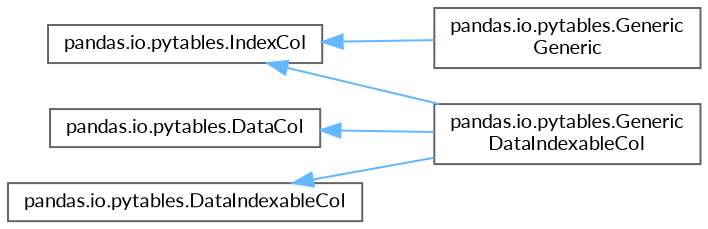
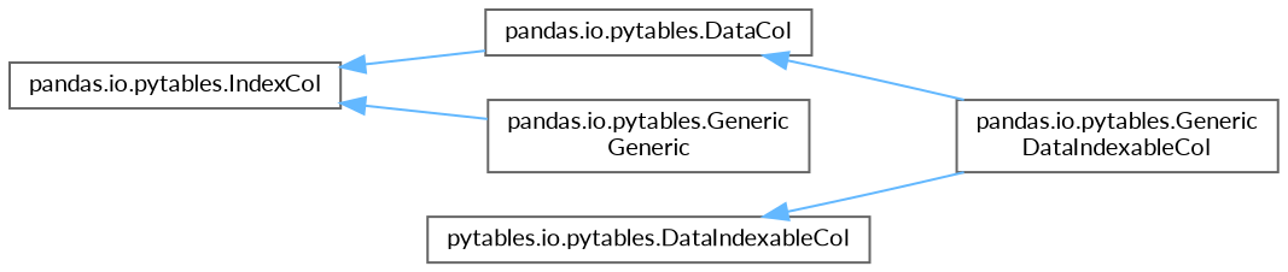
  digraph {
    fontname=Lato
    rankdir=LR
    node [color=grey40 fillcolor=white fontname=Lato fontsize=10 shape=box style=filled]
    edge [color=steelblue1 dir=back fontname=Lato fontsize=10 labelfontname=Helvetica labelfontsize=10 style=solid]
    n1 [height=0.2 label="pandas.io.pytables.IndexCol" width=0.4]
    n2 [height=0.2 label="pandas.io.pytables.DataCol" width=0.4]
    n3 [height=0.2 label="pandas.io.pytables.Generic\lGeneric" width=0.4]
    n4 [height=0.2 label="pandas.io.pytables.Generic\lDataIndexableCol" width=0.4]
-   n5 [height=0.2 label="pandas.io.pytables.DataIndexableCol" width=0.4]
-   n1 -> n4
+   n5 [height=0.2 label="pytables.io.pytables.DataIndexableCol" width=0.4]
+   n1 -> n2
    n1 -> n3
    n2 -> n4
    n5 -> n4
  }
